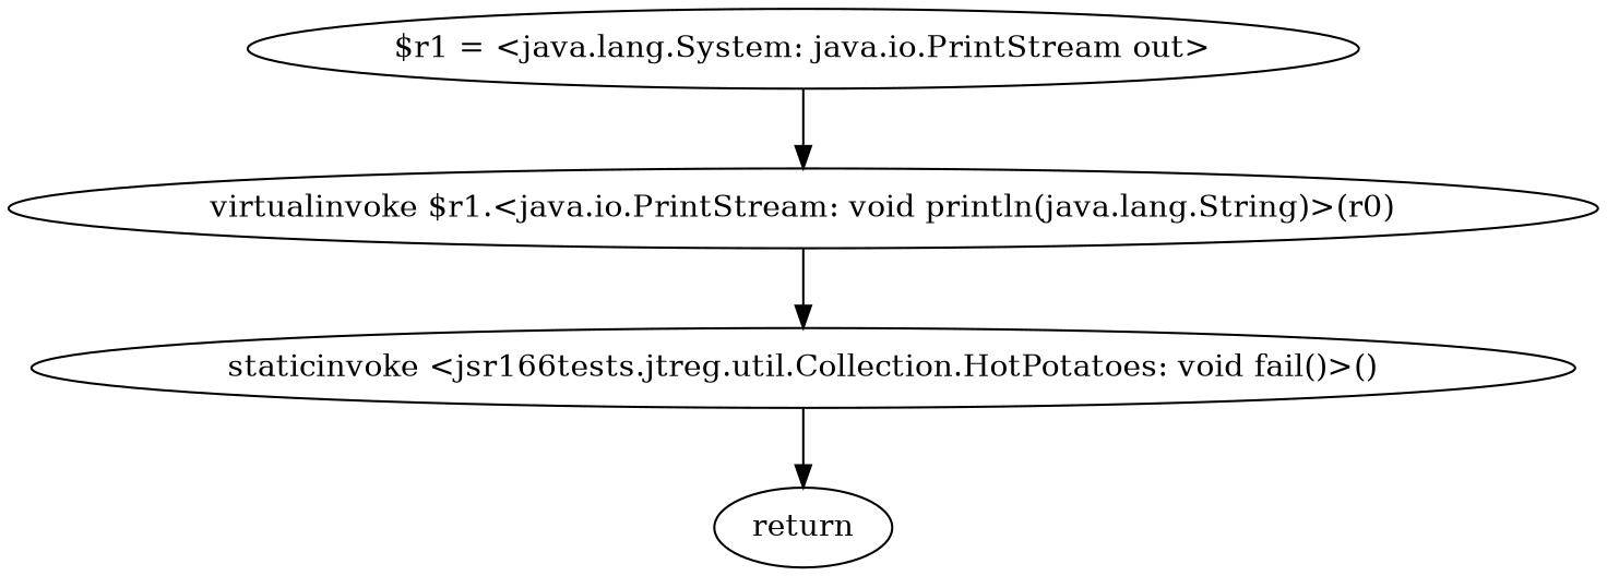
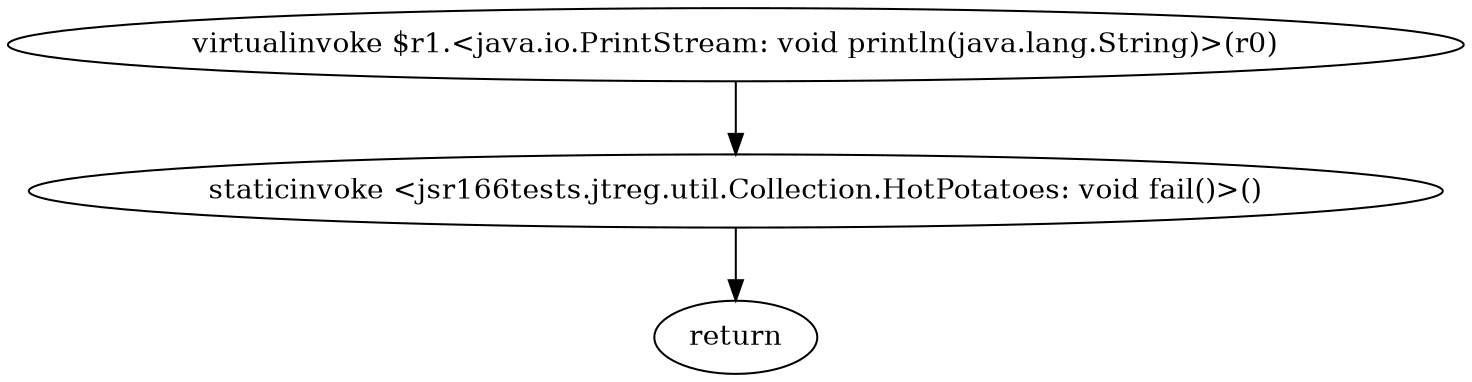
  digraph {
-   "$r1 = <java.lang.System: java.io.PrintStream out>"
    "virtualinvoke $r1.<java.io.PrintStream: void println(java.lang.String)>(r0)"
    "staticinvoke <jsr166tests.jtreg.util.Collection.HotPotatoes: void fail()>()"
    return
-   "$r1 = <java.lang.System: java.io.PrintStream out>" -> "virtualinvoke $r1.<java.io.PrintStream: void println(java.lang.String)>(r0)"
    "virtualinvoke $r1.<java.io.PrintStream: void println(java.lang.String)>(r0)" -> "staticinvoke <jsr166tests.jtreg.util.Collection.HotPotatoes: void fail()>()"
    "staticinvoke <jsr166tests.jtreg.util.Collection.HotPotatoes: void fail()>()" -> return
  }
